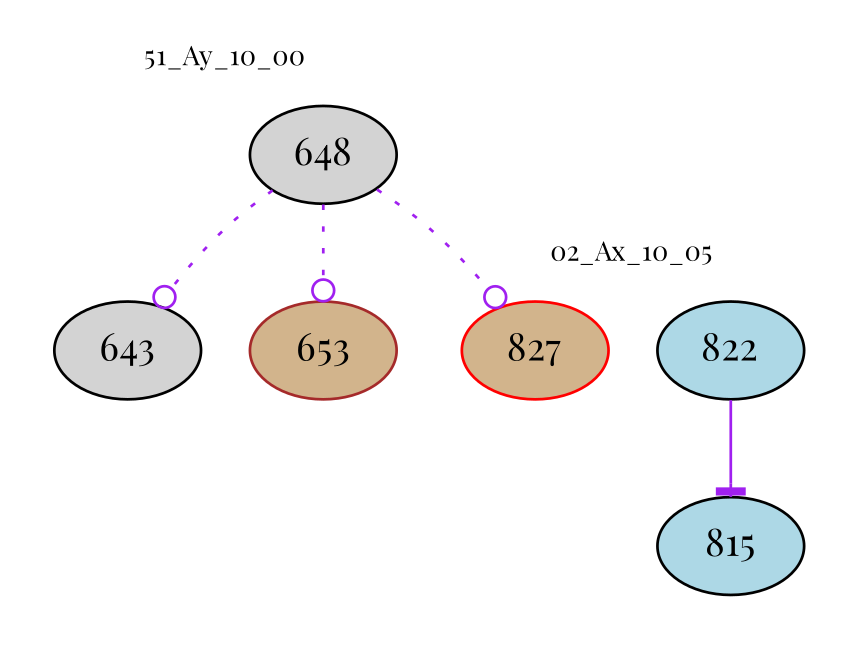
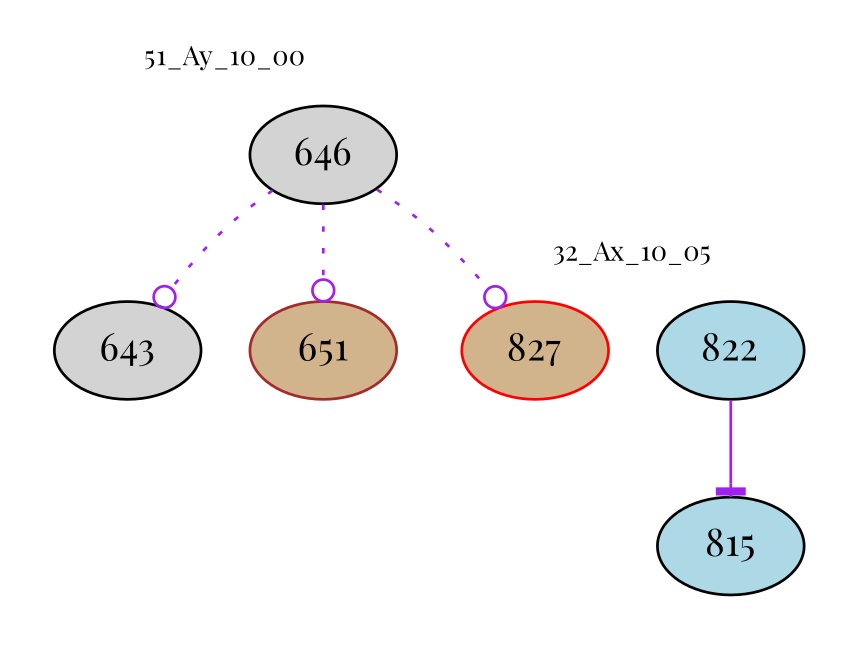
  digraph {
    fontname="Playfair Display"
    node [color=black fillcolor=lightgrey fontname="Playfair Display" style=filled]
    edge [arrowhead=odot color=purple fontname="Playfair Display" style=dotted]
-   n1 [label=648]
+   n1 [label=646]
    n2 [label=643]
-   n3 [color=brown fillcolor=tan label=653]
+   n3 [color=brown fillcolor=tan label=651]
    n4 [fillcolor=lightblue label=822]
    n5 [fillcolor=lightblue label=815]
    n6 [color=red fillcolor=tan label=827]
    subgraph cluster_1 {
      color=white
      fontsize=10
      label="51_Ay_10_00"
      n1
      n2
      n3
    }
    subgraph cluster_2 {
      color=white
      fontsize=10
-     label="02_Ax_10_05"
+     label="32_Ax_10_05"
      n4
      n5
      n6
    }
    n1 -> n2
    n1 -> n3
    n1 -> n6
    n4 -> n5 [arrowhead=tee style=solid]
  }
